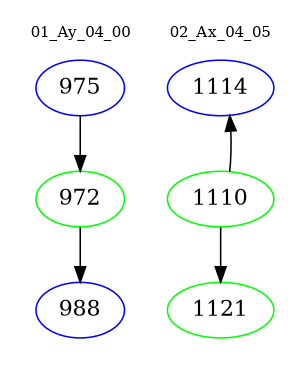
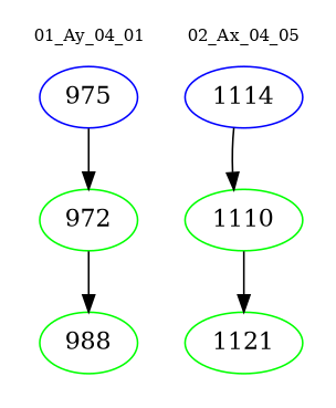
  digraph {
    node [color=blue]
    edge [color=black]
    n1 [label=975]
    n2 [color=green label=972]
-   n3 [label=988]
+   n3 [color=green label=988]
    n4 [label=1114]
    n5 [color=green label=1110]
    n6 [color=green label=1121]
    subgraph cluster_1 {
      color=white
      fontsize=10
-     label="01_Ay_04_00"
+     label="01_Ay_04_01"
      n1
      n2
      n3
    }
    subgraph cluster_2 {
      color=white
      fontsize=10
      label="02_Ax_04_05"
      n4
      n5
      n6
    }
    n1 -> n2
    n2 -> n3
-   n5 -> n4
+   n4 -> n5
    n5 -> n6
  }
